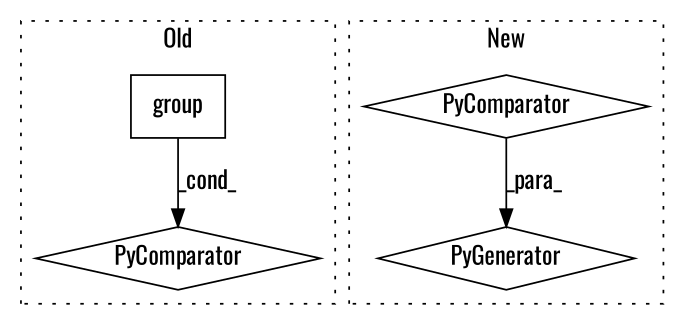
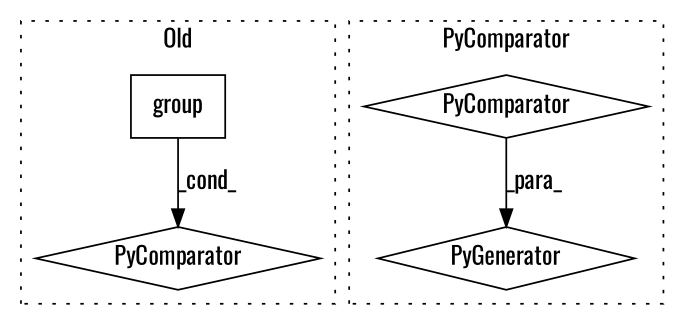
  digraph {
    fontname=Oswald
    node [a=113 shape=diamond fontname=Oswald]
    edge [fontname=Oswald]
    n1 [a=32 l=7 label=group s=1163 shape=box]
    n2 [l=31 label=PyComparator s=1247]
    n3 [a=107 l=324 label=PyGenerator s=1245]
    n4 [l=85 label=PyComparator s=1473]
    subgraph cluster_1 {
      label=Old
      style=dotted
      n1
      n2
    }
    subgraph cluster_2 {
-     label=New
+     label=PyComparator
      style=dotted
      n3
      n4
    }
    n1 -> n2 [label=_cond_]
    n4 -> n3 [label=_para_]
  }
